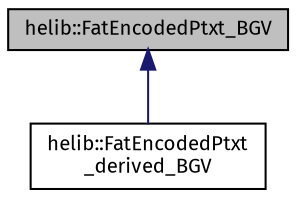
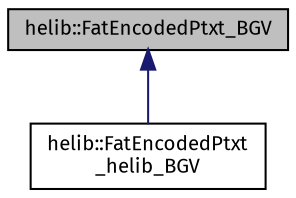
  digraph {
    fontname="Fira Sans"
    node [color=black fontname="Fira Sans" fontsize=10 shape=record style=filled]
    n1 [fillcolor=grey75 fontcolor=black height=0.2 label="helib::FatEncodedPtxt_BGV" width=0.4]
-   n2 [fillcolor=white height=0.2 label="helib::FatEncodedPtxt\l_derived_BGV" width=0.4]
+   n2 [fillcolor=white height=0.2 label="helib::FatEncodedPtxt\l_helib_BGV" width=0.4]
    n1 -> n2 [color=midnightblue dir=back fontname="Fira Sans" fontsize=10 labelfontname=FreeSans labelfontsize=10 style=solid]
  }
